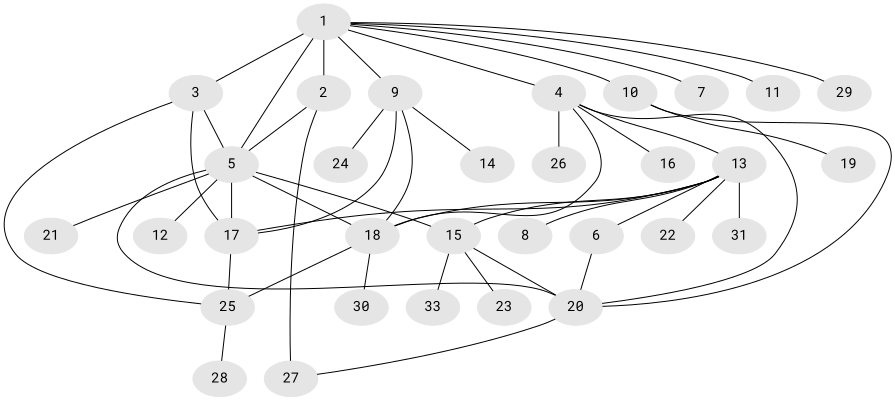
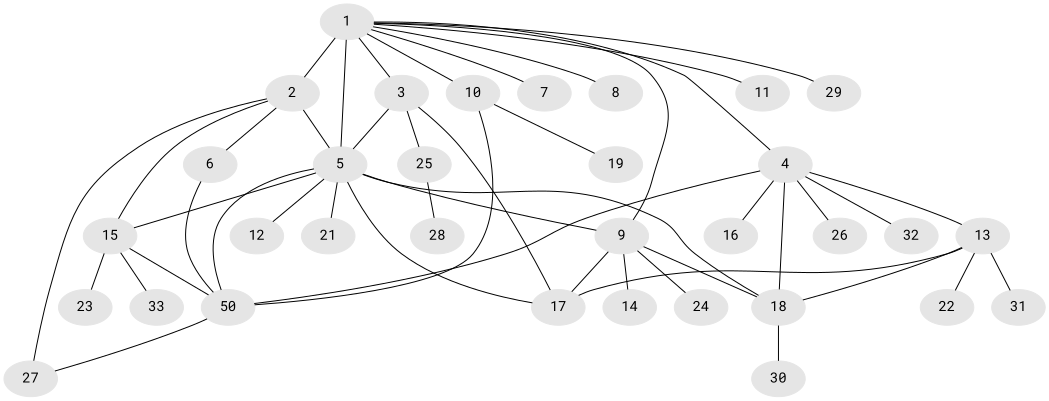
  graph {
    fontname="Roboto Mono"
    node [color=gray90 fontname="Roboto Mono" style=filled]
    edge [fontname="Roboto Mono" weight=1.0]
    1
    2
    3
    4
    5
    7
    8
    9
    10
    11
    29
    6
    27
    17
    25
    13
    16
    18
-   20
+   20 [label=50]
    26
+   32
    12
    15
    21
    14
    24
    19
    28
    22
    31
    30
    23
    33
    1 -- 2 [weight=10.0]
    1 -- 3
    1 -- 4
    1 -- 5 [weight=2.0]
    1 -- 7
-   13 -- 8
+   1 -- 8
    1 -- 9 [weight=2.0]
    1 -- 10 [weight=2.0]
    1 -- 11
    1 -- 29
    2 -- 5 [weight=2.0]
-   13 -- 6
+   2 -- 6
    2 -- 27 [weight=2.0]
    3 -- 5
    3 -- 17
    3 -- 25
    4 -- 13
    4 -- 16
    4 -- 18
    4 -- 20
    4 -- 26
+   4 -- 32
+   5 -- 9
    5 -- 17
    5 -- 18
    5 -- 20
    5 -- 12
    5 -- 15
    5 -- 21
    9 -- 17
    9 -- 18
    9 -- 14
    9 -- 24
    10 -- 20
    10 -- 19
    6 -- 20
-   17 -- 25
    25 -- 28
    13 -- 17
    13 -- 18
-   13 -- 15
+   2 -- 15
    13 -- 22
    13 -- 31
-   18 -- 25
    18 -- 30
    20 -- 27
    15 -- 20 [weight=2.0]
    15 -- 23
    15 -- 33
  }
